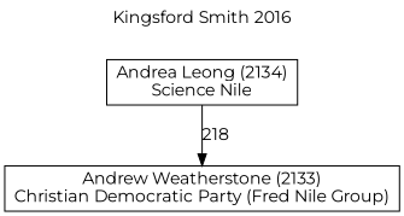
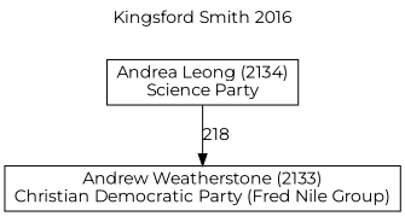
  digraph {
    label="Kingsford Smith 2016"
    labelloc=t
    mclimit=2
    fontname=Montserrat
    node [shape=box fontname=Montserrat]
    n1 [label="Andrew Weatherstone (2133)\nChristian Democratic Party (Fred Nile Group)"]
-   n2 [label="Andrea Leong (2134)\nScience Nile"]
+   n2 [label="Andrea Leong (2134)\nScience Party"]
    n2 -> n1 [label=218 fontname=Montserrat]
  }
